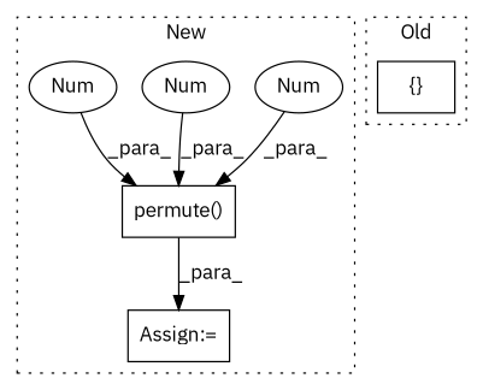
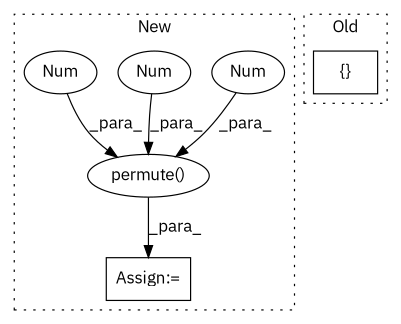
  digraph {
    fontname="IBM Plex Sans"
    node [a=76 l=1 shape=box fontname="IBM Plex Sans"]
    edge [fontname="IBM Plex Sans"]
-   n1 [a=75 l="15,1" label="permute()" s="2557,2577"]
+   n1 [a=75 l="15,1" label="permute()" s="2557,2577" shape=ellipse]
    n2 [label=Num s=2576 shape=ellipse]
    n3 [label=Num s=2574 shape=ellipse]
    n4 [label=Num s=2572 shape=ellipse]
    n5 [a=68 l=3 label="Assign:=" s=2554]
    n6 [a=59 l="2,1" label="{}" s="1845,1845"]
    subgraph cluster_1 {
      label=New
      style=dotted
      n1
      n2
      n3
      n4
      n5
    }
    subgraph cluster_2 {
      label=Old
      style=dotted
      n6
    }
    n1 -> n5 [label=_para_]
    n2 -> n1 [label=_para_]
    n3 -> n1 [label=_para_]
    n4 -> n1 [label=_para_]
  }
